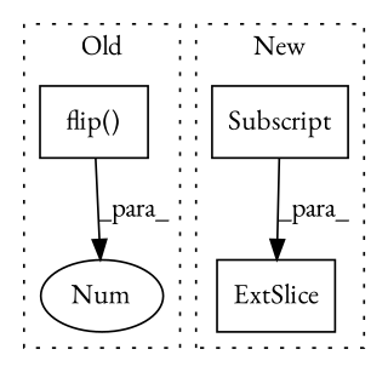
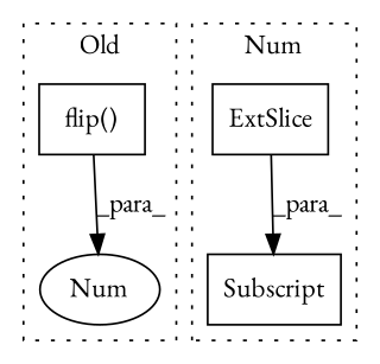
  digraph {
    fontname="EB Garamond"
    node [fontname="EB Garamond" shape=box]
    edge [fontname="EB Garamond"]
    n1 [a=75 l="7,1" label="flip()" s="2595,2604"]
    n2 [a=76 l=2 label=Num s=2602 shape=ellipse]
    n3 [a=85 l=1 label=ExtSlice s=2840]
    n4 [a=63 l="10,0" label=Subscript s="2840,0"]
    subgraph cluster_1 {
      label=Old
      style=dotted
      n1
      n2
    }
    subgraph cluster_2 {
-     label=New
+     label=Num
      style=dotted
      n3
      n4
    }
    n1 -> n2 [label=_para_]
-   n4 -> n3 [label=_para_]
+   n3 -> n4 [label=_para_]
  }
